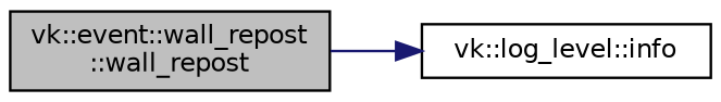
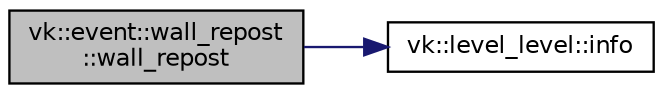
  digraph {
    rankdir=LR
    node [color=black fontname=Helvetica fontsize=10 shape=record style=filled]
    n1 [fillcolor=grey75 fontcolor=black height=0.2 label="vk::event::wall_repost\l::wall_repost" width=0.4]
-   n2 [fillcolor=white height=0.2 label="vk::log_level::info" width=0.4]
+   n2 [fillcolor=white height=0.2 label="vk::level_level::info" width=0.4]
    n1 -> n2 [color=midnightblue fontname=Helvetica fontsize=10 labelfontname=Helvetica labelfontsize=10 style=solid]
  }
